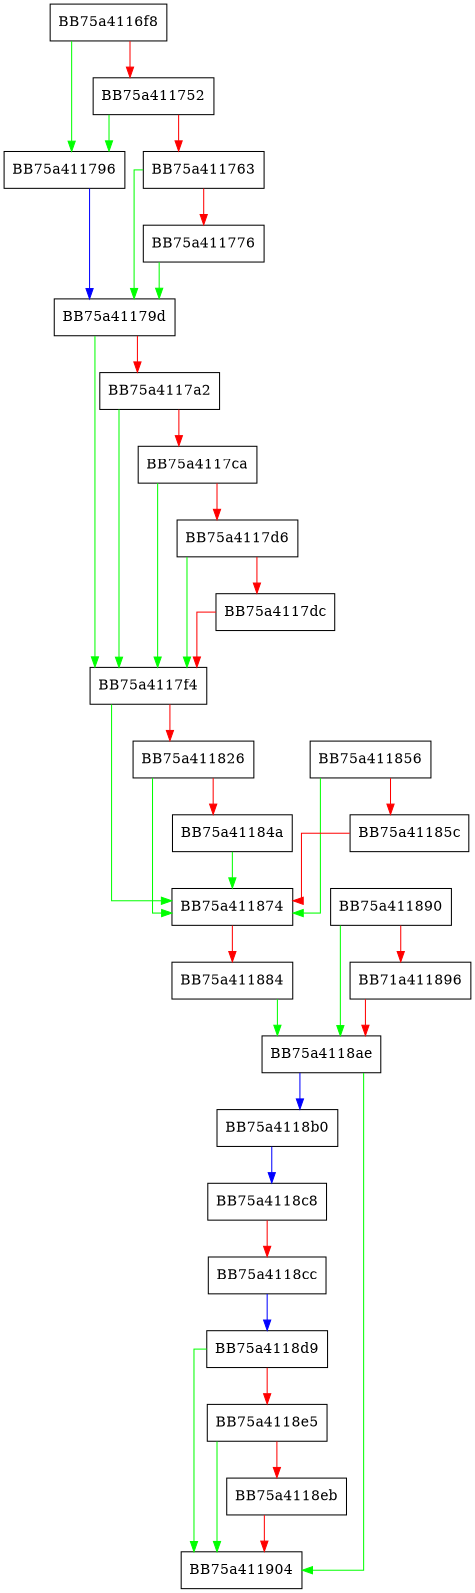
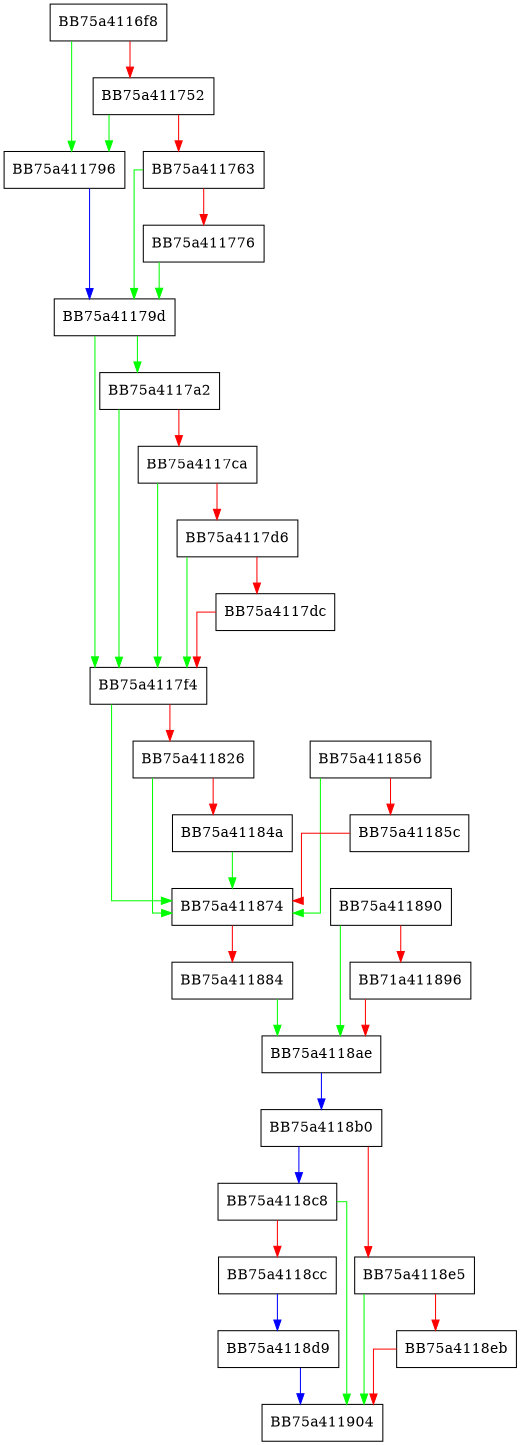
  digraph {
    splines=ortho
    node [shape=box]
    edge [color=red]
    BB75a4116f8
    BB75a411796
    BB75a411752
    BB75a41179d
    BB75a411763
    BB75a4117f4
    BB75a4117a2
    BB75a411776
    BB75a411874
    BB75a411826
    BB75a4117ca
    BB75a411884
    BB75a41184a
    BB75a4117d6
    BB75a4117dc
    BB75a4118b0
    BB75a4118c8
    BB75a4118ae
    BB75a411856
    BB75a41185c
    BB75a411904
    BB75a4118cc
    BB75a411890
    n24 [label=BB71a411896]
    BB75a4118d9
    BB75a4118e5
    BB75a4118eb
    BB75a4116f8 -> BB75a411796 [color=green]
    BB75a4116f8 -> BB75a411752
    BB75a411796 -> BB75a41179d [color=blue]
    BB75a411752 -> BB75a411796 [color=green]
    BB75a411752 -> BB75a411763
    BB75a41179d -> BB75a4117f4 [color=green]
-   BB75a41179d -> BB75a4117a2
+   BB75a41179d -> BB75a4117a2 [color=green]
    BB75a411763 -> BB75a41179d [color=green]
    BB75a411763 -> BB75a411776
    BB75a4117f4 -> BB75a411874 [color=green]
    BB75a4117f4 -> BB75a411826
    BB75a4117a2 -> BB75a4117f4 [color=green]
    BB75a4117a2 -> BB75a4117ca
    BB75a411776 -> BB75a41179d [color=green]
    BB75a411874 -> BB75a411884
    BB75a411826 -> BB75a411874 [color=green]
    BB75a411826 -> BB75a41184a
    BB75a4117ca -> BB75a4117f4 [color=green]
    BB75a4117ca -> BB75a4117d6
    BB75a411884 -> BB75a4118ae [color=green]
    BB75a41184a -> BB75a411874 [color=green]
    BB75a4117d6 -> BB75a4117f4 [color=green]
    BB75a4117d6 -> BB75a4117dc
    BB75a4117dc -> BB75a4117f4
    BB75a4118b0 -> BB75a4118c8 [color=blue]
-   BB75a4118ae -> BB75a411904 [color=green]
+   BB75a4118c8 -> BB75a411904 [color=green]
    BB75a4118c8 -> BB75a4118cc
    BB75a4118ae -> BB75a4118b0 [color=blue]
    BB75a411856 -> BB75a411874 [color=green]
    BB75a411856 -> BB75a41185c
    BB75a41185c -> BB75a411874
    BB75a4118cc -> BB75a4118d9 [color=blue]
    BB75a411890 -> BB75a4118ae [color=green]
    BB75a411890 -> n24
    n24 -> BB75a4118ae
-   BB75a4118d9 -> BB75a411904 [color=green]
-   BB75a4118d9 -> BB75a4118e5
+   BB75a4118d9 -> BB75a411904 [color=blue]
+   BB75a4118b0 -> BB75a4118e5
    BB75a4118e5 -> BB75a411904 [color=green]
    BB75a4118e5 -> BB75a4118eb
    BB75a4118eb -> BB75a411904
  }
